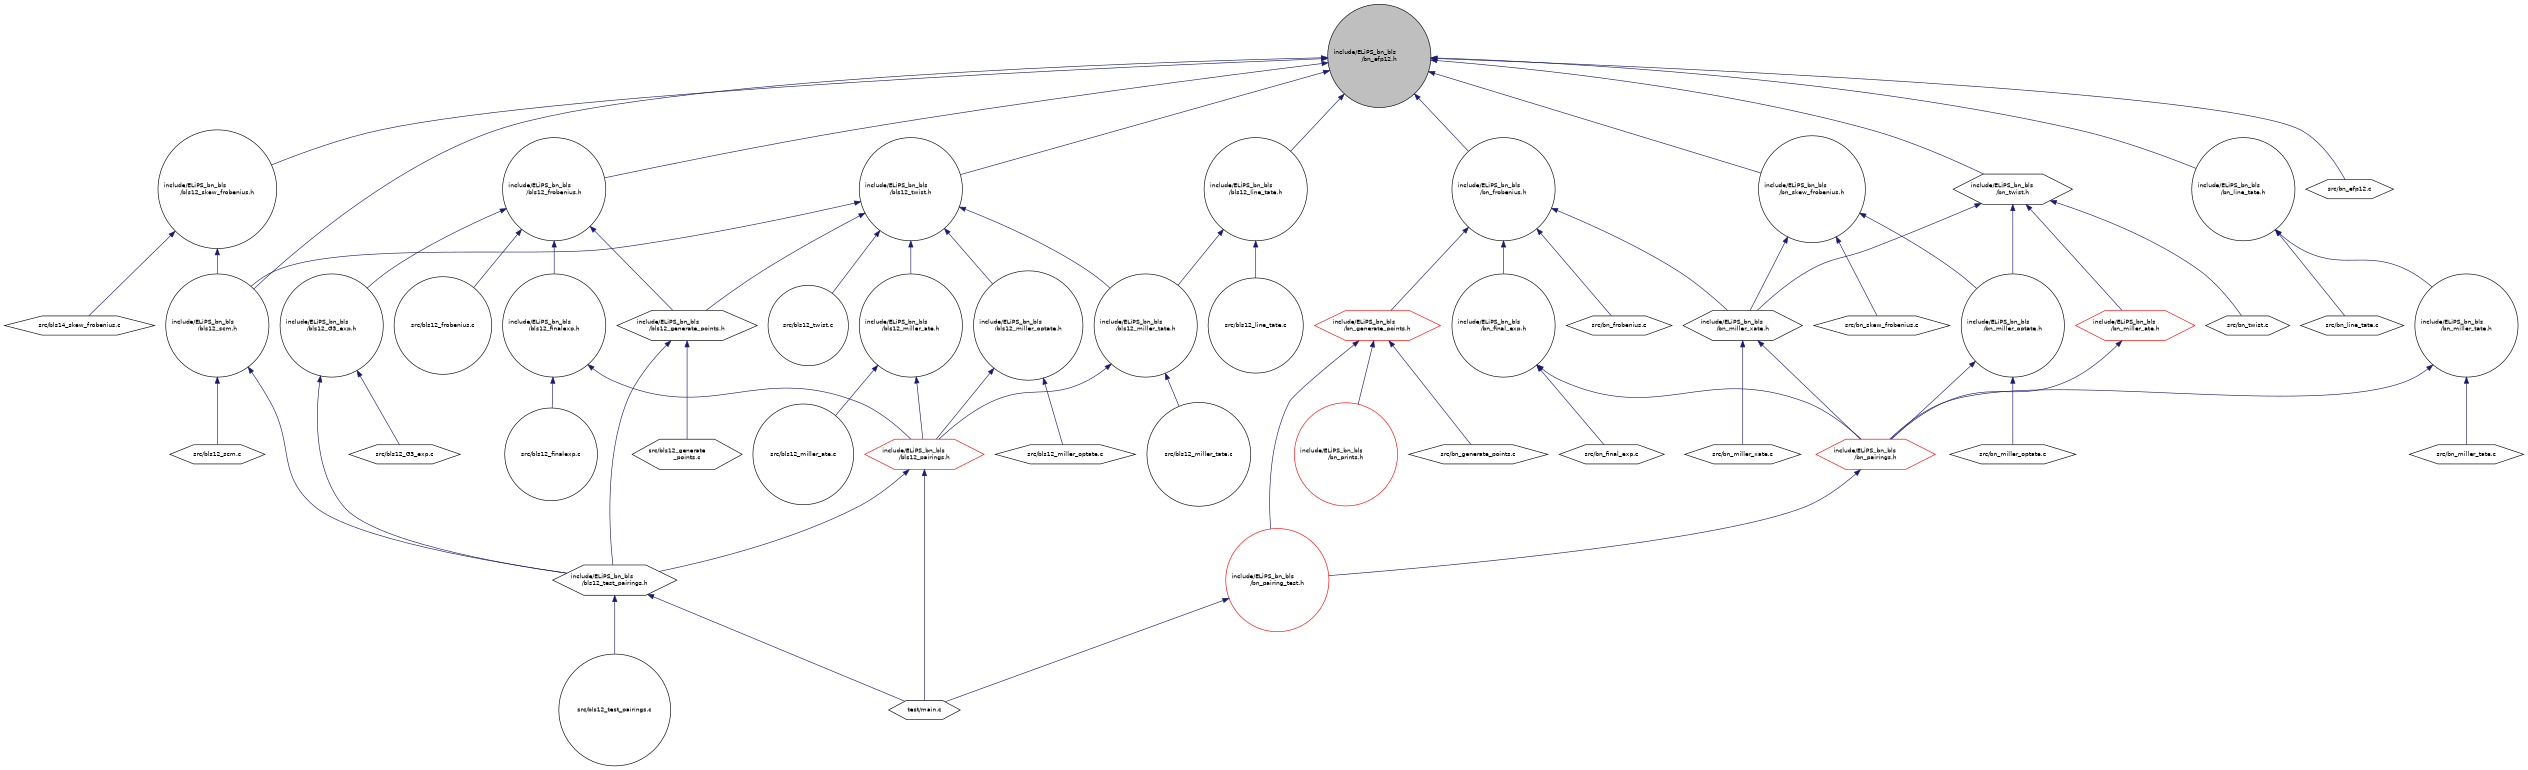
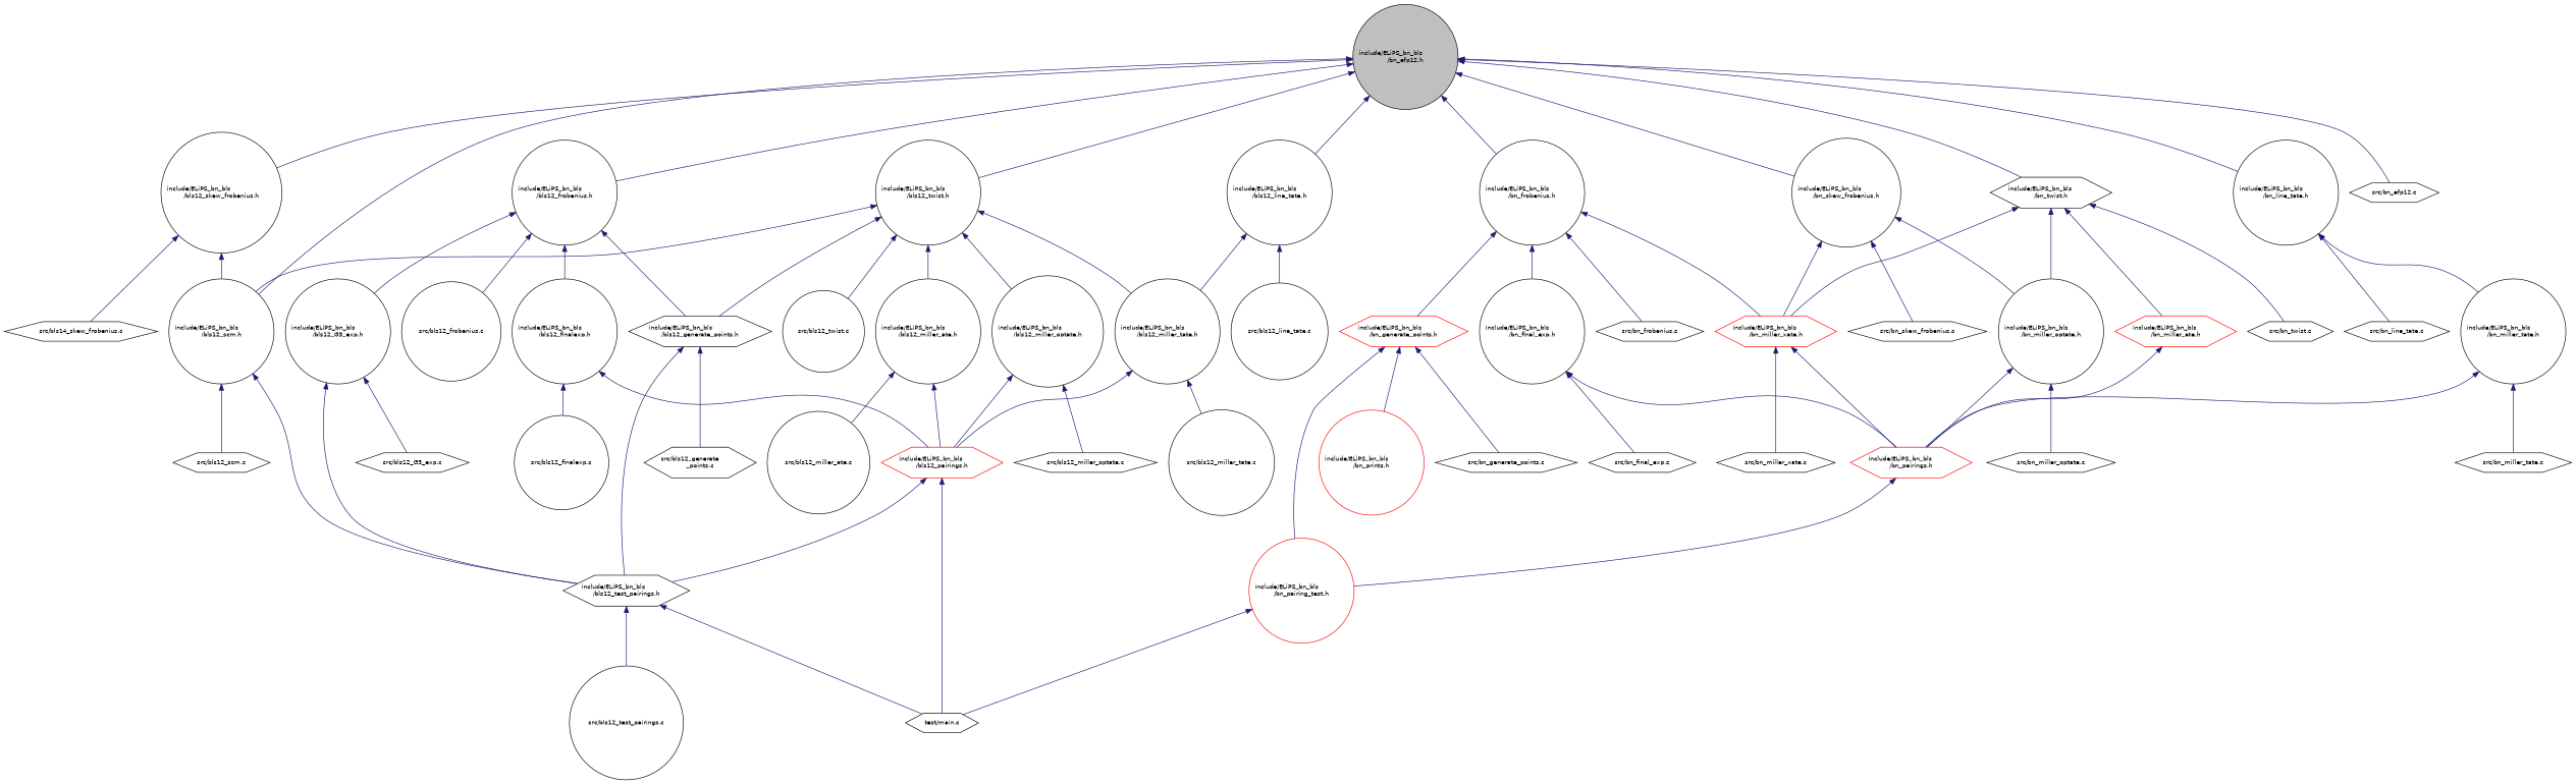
  digraph {
    node [color=black fillcolor=white fontname=Helvetica fontsize=10 shape=circle style=filled]
    edge [color=midnightblue dir=back fontname=Helvetica fontsize=10 labelfontname=Helvetica labelfontsize=10 style=solid]
    n1 [fillcolor=grey75 fontcolor=black height=0.2 label="include/ELiPS_bn_bls\l/bn_efp12.h" width=0.4]
    n2 [height=0.2 label="include/ELiPS_bn_bls\l/bls12_frobenius.h" width=0.4]
    n3 [height=0.2 label="include/ELiPS_bn_bls\l/bls12_line_tate.h" width=0.4]
    n4 [height=0.2 label="include/ELiPS_bn_bls\l/bls12_scm.h" width=0.4]
    n5 [height=0.2 label="include/ELiPS_bn_bls\l/bls12_skew_frobenius.h" width=0.4]
    n6 [height=0.2 label="include/ELiPS_bn_bls\l/bls12_twist.h" width=0.4]
    n7 [height=0.2 label="include/ELiPS_bn_bls\l/bn_frobenius.h" width=0.4]
    n8 [height=0.2 label="include/ELiPS_bn_bls\l/bn_line_tate.h" width=0.4]
    n9 [height=0.2 label="include/ELiPS_bn_bls\l/bn_skew_frobenius.h" width=0.4]
    n10 [height=0.2 label="include/ELiPS_bn_bls\l/bn_twist.h" shape=hexagon width=0.4]
    n11 [height=0.2 label="src/bn_efp12.c" shape=hexagon width=0.4]
    n12 [height=0.2 label="include/ELiPS_bn_bls\l/bls12_finalexp.h" width=0.4]
    n13 [height=0.2 label="include/ELiPS_bn_bls\l/bls12_G3_exp.h" width=0.4]
    n14 [height=0.2 label="include/ELiPS_bn_bls\l/bls12_generate_points.h" shape=hexagon width=0.4]
    n15 [height=0.2 label="src/bls12_frobenius.c" width=0.4]
    n16 [height=0.2 label="include/ELiPS_bn_bls\l/bls12_miller_tate.h" width=0.4]
    n17 [height=0.2 label="src/bls12_line_tate.c" width=0.4]
    n18 [height=0.2 label="include/ELiPS_bn_bls\l/bls12_test_pairings.h" shape=hexagon width=0.4]
    n19 [height=0.2 label="src/bls12_scm.c" shape=hexagon width=0.4]
    n20 [height=0.2 label="src/bls14_skew_frobenius.c" shape=hexagon width=0.4]
    n21 [height=0.2 label="include/ELiPS_bn_bls\l/bls12_miller_ate.h" width=0.4]
    n22 [height=0.2 label="include/ELiPS_bn_bls\l/bls12_miller_optate.h" width=0.4]
    n23 [height=0.2 label="src/bls12_twist.c" width=0.4]
    n24 [height=0.2 label="include/ELiPS_bn_bls\l/bn_final_exp.h" width=0.4]
    n25 [color=red height=0.2 label="include/ELiPS_bn_bls\l/bn_generate_points.h" shape=hexagon width=0.4]
-   n26 [height=0.2 label="include/ELiPS_bn_bls\l/bn_miller_xate.h" shape=hexagon width=0.4]
+   n26 [color=red height=0.2 label="include/ELiPS_bn_bls\l/bn_miller_xate.h" shape=hexagon width=0.4]
    n27 [height=0.2 label="src/bn_frobenius.c" shape=hexagon width=0.4]
    n28 [height=0.2 label="include/ELiPS_bn_bls\l/bn_miller_tate.h" width=0.4]
    n29 [height=0.2 label="src/bn_line_tate.c" shape=hexagon width=0.4]
    n30 [height=0.2 label="include/ELiPS_bn_bls\l/bn_miller_optate.h" width=0.4]
    n31 [height=0.2 label="src/bn_skew_frobenius.c" shape=hexagon width=0.4]
    n32 [color=red height=0.2 label="include/ELiPS_bn_bls\l/bn_miller_ate.h" shape=hexagon width=0.4]
    n33 [height=0.2 label="src/bn_twist.c" shape=hexagon width=0.4]
    n34 [color=red height=0.2 label="include/ELiPS_bn_bls\l/bls12_pairings.h" shape=hexagon width=0.4]
    n35 [height=0.2 label="src/bls12_finalexp.c" width=0.4]
    n36 [height=0.2 label="src/bls12_G3_exp.c" shape=hexagon width=0.4]
    n37 [height=0.2 label="src/bls12_generate\l_points.c" shape=hexagon width=0.4]
    n38 [height=0.2 label="test/main.c" shape=hexagon width=0.4]
    n39 [height=0.2 label="src/bls12_test_pairings.c" width=0.4]
    n40 [height=0.2 label="src/bls12_miller_tate.c" width=0.4]
    n41 [height=0.2 label="src/bls12_miller_ate.c" width=0.4]
    n42 [height=0.2 label="src/bls12_miller_optate.c" shape=hexagon width=0.4]
    n43 [color=red height=0.2 label="include/ELiPS_bn_bls\l/bn_pairings.h" shape=hexagon width=0.4]
    n44 [height=0.2 label="src/bn_final_exp.c" shape=hexagon width=0.4]
    n45 [color=red height=0.2 label="include/ELiPS_bn_bls\l/bn_pairing_test.h" width=0.4]
    n46 [color=red height=0.2 label="include/ELiPS_bn_bls\l/bn_prints.h" width=0.4]
    n47 [height=0.2 label="src/bn_generate_points.c" shape=hexagon width=0.4]
    n48 [height=0.2 label="src/bn_miller_xate.c" shape=hexagon width=0.4]
    n49 [height=0.2 label="src/bn_miller_tate.c" shape=hexagon width=0.4]
    n50 [height=0.2 label="src/bn_miller_optate.c" shape=hexagon width=0.4]
    n1 -> n2
    n1 -> n3
    n1 -> n4
    n1 -> n5
    n1 -> n6
    n1 -> n7
    n1 -> n8
    n1 -> n9
    n1 -> n10
    n1 -> n11
    n2 -> n12
    n2 -> n13
    n2 -> n14
    n2 -> n15
    n3 -> n16
    n3 -> n17
    n4 -> n18
    n4 -> n19
    n5 -> n4
    n5 -> n20
    n6 -> n4
    n6 -> n14
    n6 -> n16
    n6 -> n21
    n6 -> n22
    n6 -> n23
    n7 -> n24
    n7 -> n25
    n7 -> n26
    n7 -> n27
    n8 -> n28
    n8 -> n29
    n9 -> n26
    n9 -> n30
    n9 -> n31
    n10 -> n26
    n10 -> n30
    n10 -> n32
    n10 -> n33
    n12 -> n34
    n12 -> n35
    n13 -> n18
    n13 -> n36
    n14 -> n18
    n14 -> n37
    n16 -> n34
    n16 -> n40
    n18 -> n38
    n18 -> n39
    n21 -> n34
    n21 -> n41
    n22 -> n34
    n22 -> n42
    n24 -> n43
    n24 -> n44
    n25 -> n45
    n25 -> n46
    n25 -> n47
    n26 -> n43
    n26 -> n48
    n28 -> n43
    n28 -> n49
    n30 -> n43
    n30 -> n50
    n32 -> n43
    n34 -> n18
    n34 -> n38
    n43 -> n45
    n45 -> n38
  }
